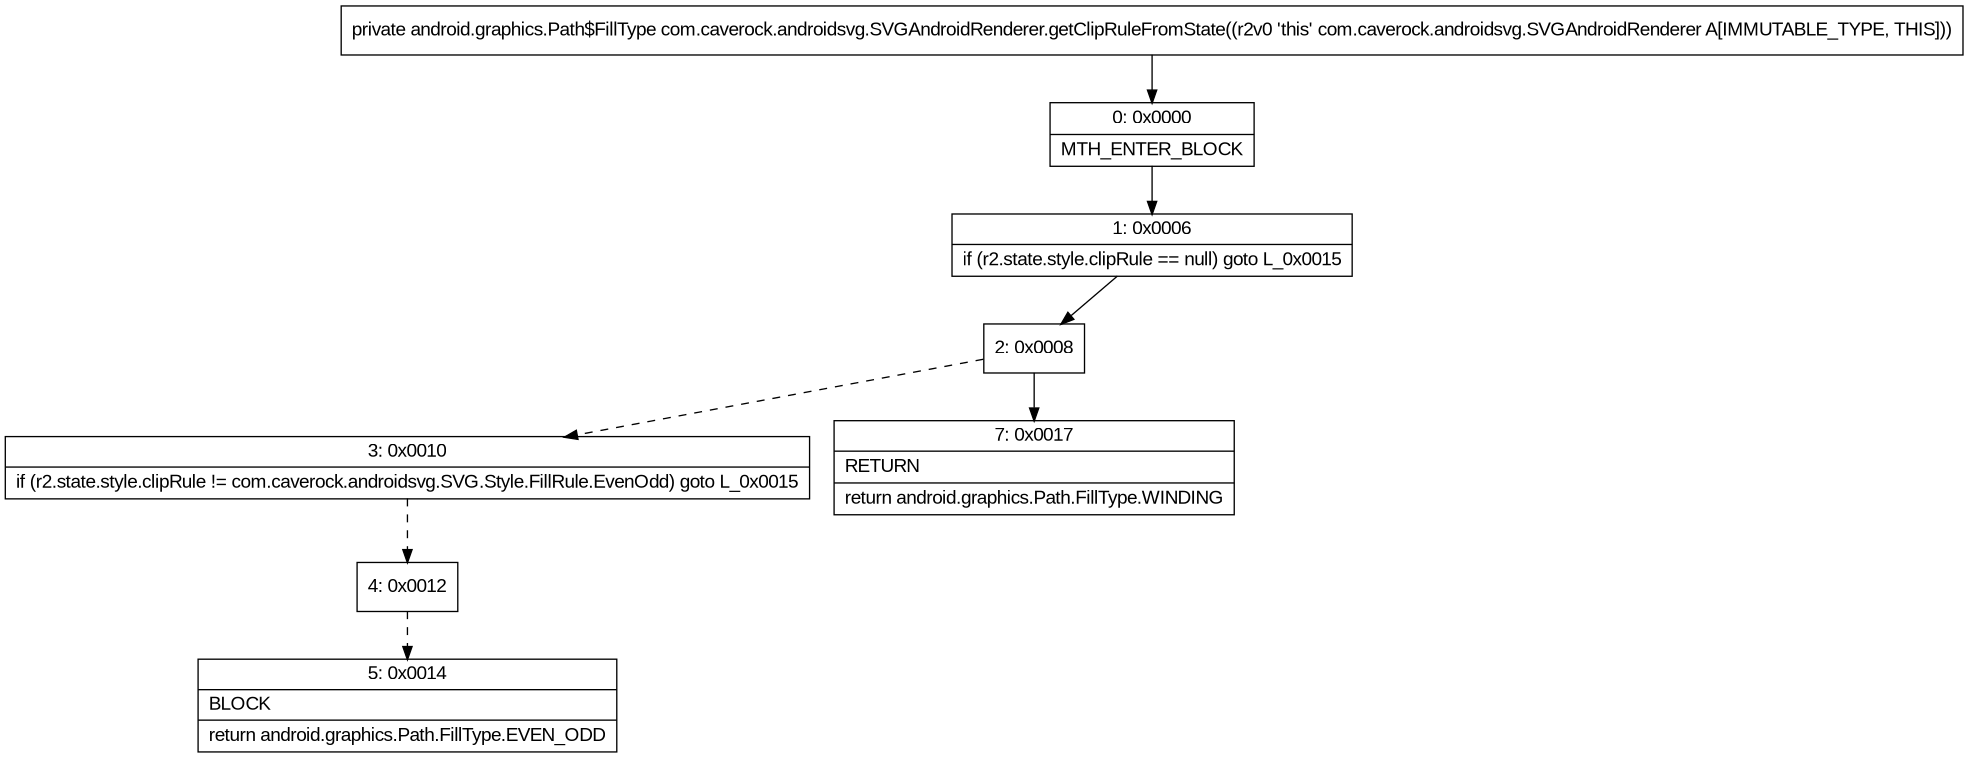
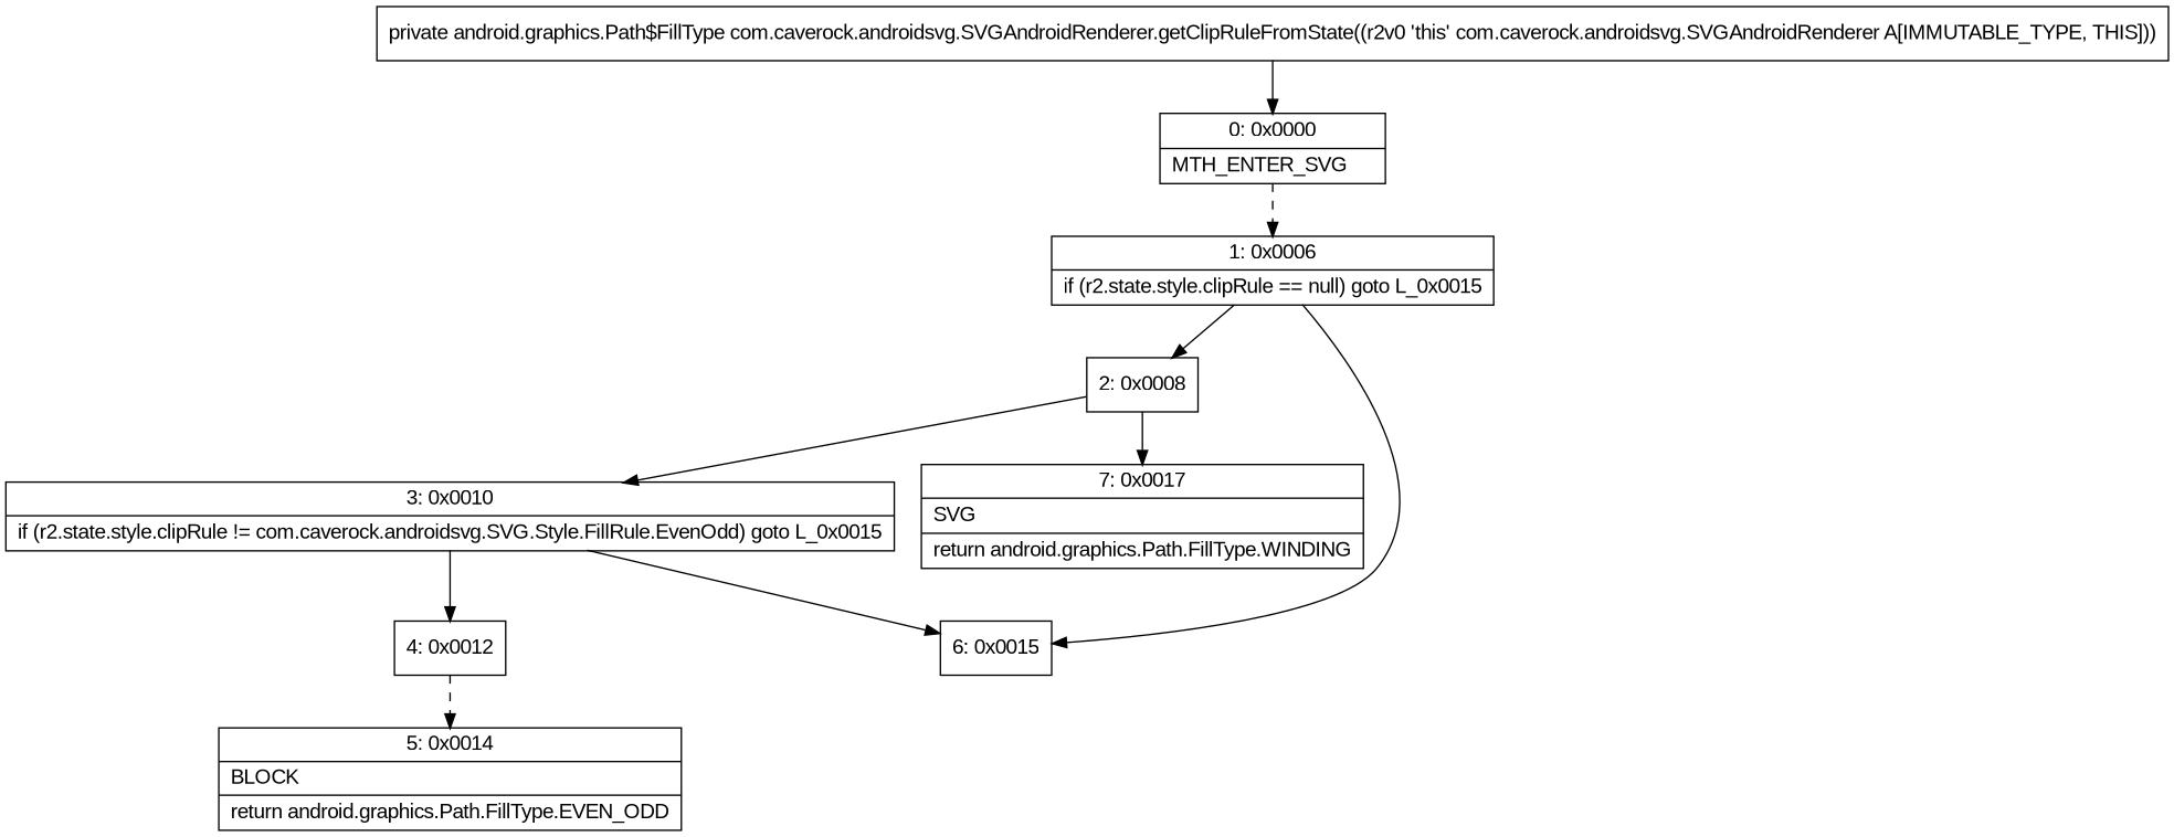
  digraph {
    fontname="Liberation Sans"
    node [fontname="Liberation Sans" shape=record]
    edge [fontname="Liberation Sans"]
-   n1 [label="{0\:\ 0x0000|MTH_ENTER_BLOCK\l}"]
+   n1 [label="{0\:\ 0x0000|MTH_ENTER_SVG\l}"]
    n2 [label="{1\:\ 0x0006|if (r2.state.style.clipRule == null) goto L_0x0015\l}"]
    n3 [label="{2\:\ 0x0008}"]
+   n4 [label="{6\:\ 0x0015}"]
    n5 [label="{3\:\ 0x0010|if (r2.state.style.clipRule != com.caverock.androidsvg.SVG.Style.FillRule.EvenOdd) goto L_0x0015\l}"]
-   n6 [label="{7\:\ 0x0017|RETURN\l|return android.graphics.Path.FillType.WINDING\l}"]
+   n6 [label="{7\:\ 0x0017|SVG\l|return android.graphics.Path.FillType.WINDING\l}"]
    n7 [label="{4\:\ 0x0012}"]
    n8 [label="{5\:\ 0x0014|BLOCK\l|return android.graphics.Path.FillType.EVEN_ODD\l}"]
    n9 [label="{private android.graphics.Path$FillType com.caverock.androidsvg.SVGAndroidRenderer.getClipRuleFromState((r2v0 'this' com.caverock.androidsvg.SVGAndroidRenderer A[IMMUTABLE_TYPE, THIS])) }"]
-   n1 -> n2
+   n1 -> n2 [style=dashed]
    n2 -> n3 [style=solid]
-   n3 -> n5 [style=dashed]
+   n2 -> n4
+   n3 -> n5
    n3 -> n6
-   n5 -> n7 [style=dashed]
+   n5 -> n4
+   n5 -> n7 [style=solid]
    n7 -> n8 [style=dashed]
    n9 -> n1
  }
